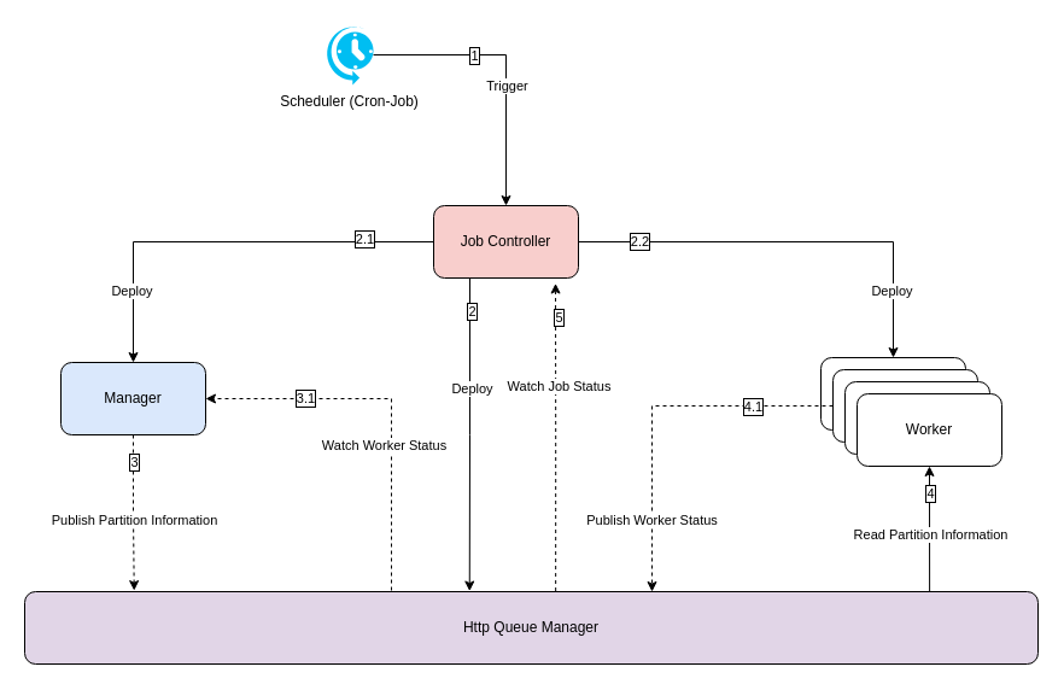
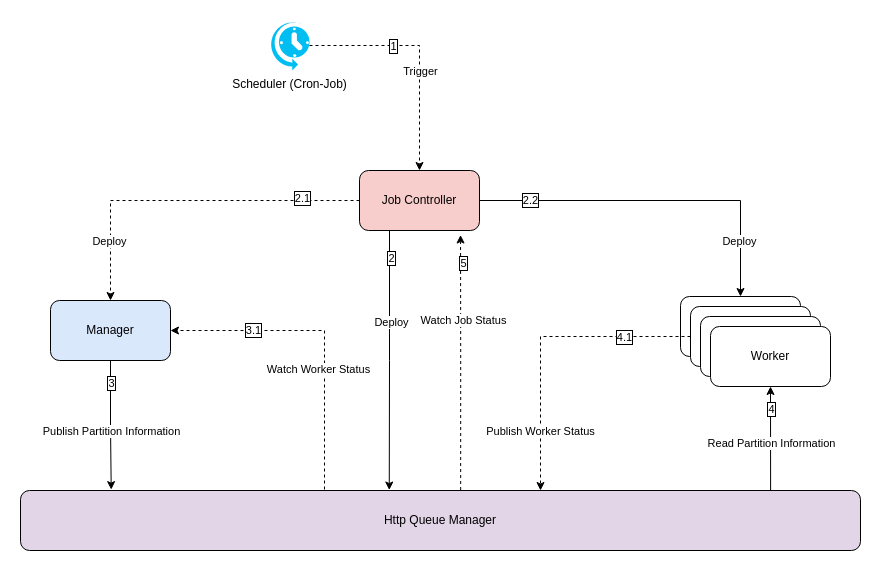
  <mxCell id="0" />
  <mxCell id="1" parent="0" />
- <mxCell id="2" style="edgeStyle=orthogonalEdgeStyle;rounded=0;orthogonalLoop=1;jettySize=auto;html=1;entryX=0.108;entryY=-0.015;entryDx=0;entryDy=0;exitX=0.5;exitY=1;exitDx=0;exitDy=0;entryPerimeter=0;dashed=1;" edge="1" parent="1" source="5" target="13"><mxGeometry relative="1" as="geometry" /></mxCell>
+ <mxCell id="2" style="edgeStyle=orthogonalEdgeStyle;rounded=0;orthogonalLoop=1;jettySize=auto;html=1;entryX=0.108;entryY=-0.015;entryDx=0;entryDy=0;exitX=0.5;exitY=1;exitDx=0;exitDy=0;entryPerimeter=0;" edge="1" parent="1" source="5" target="13"><mxGeometry relative="1" as="geometry" /></mxCell>
  <mxCell id="3" value="Publish Partition Information" style="edgeLabel;html=1;align=center;verticalAlign=middle;resizable=0;points=[];" vertex="1" connectable="0" parent="2"><mxGeometry x="-0.326" y="-2" relative="1" as="geometry"><mxPoint x="2" y="26" as="offset" /></mxGeometry></mxCell>
  <mxCell id="4" value="3" style="edgeLabel;html=1;align=center;verticalAlign=middle;resizable=0;points=[];labelBorderColor=#000000;" vertex="1" connectable="0" parent="2"><mxGeometry x="-0.664" relative="1" as="geometry"><mxPoint as="offset" /></mxGeometry></mxCell>
  <mxCell id="5" value="Manager" style="rounded=1;whiteSpace=wrap;html=1;fillColor=#dae8fc;" vertex="1" parent="1"><mxGeometry x="50" y="300" width="120" height="60" as="geometry" /></mxCell>
  <mxCell id="6" value="Worker" style="rounded=1;whiteSpace=wrap;html=1;" vertex="1" parent="1"><mxGeometry x="680" y="296" width="120" height="60" as="geometry" /></mxCell>
  <mxCell id="7" style="edgeStyle=orthogonalEdgeStyle;rounded=0;orthogonalLoop=1;jettySize=auto;html=1;entryX=1;entryY=0.5;entryDx=0;entryDy=0;dashed=1;" edge="1" parent="1" target="5"><mxGeometry relative="1" as="geometry"><mxPoint x="324" y="489" as="sourcePoint" /><Array as="points"><mxPoint x="324" y="489" /><mxPoint x="324" y="330" /></Array></mxGeometry></mxCell>
  <mxCell id="8" value="Watch Worker Status" style="edgeLabel;html=1;align=center;verticalAlign=middle;resizable=0;points=[];" vertex="1" connectable="0" parent="7"><mxGeometry x="-0.048" y="-1" relative="1" as="geometry"><mxPoint x="-8" y="28" as="offset" /></mxGeometry></mxCell>
  <mxCell id="9" value="3.1" style="edgeLabel;html=1;align=center;verticalAlign=middle;resizable=0;points=[];labelBorderColor=#000000;" vertex="1" connectable="0" parent="7"><mxGeometry x="0.477" y="-1" relative="1" as="geometry"><mxPoint as="offset" /></mxGeometry></mxCell>
  <mxCell id="10" style="edgeStyle=orthogonalEdgeStyle;rounded=0;orthogonalLoop=1;jettySize=auto;html=1;entryX=0.842;entryY=1.075;entryDx=0;entryDy=0;entryPerimeter=0;dashed=1;startArrow=none;startFill=0;endArrow=classic;endFill=1;exitX=0.524;exitY=-0.008;exitDx=0;exitDy=0;exitPerimeter=0;" edge="1" parent="1" source="13" target="23"><mxGeometry relative="1" as="geometry" /></mxCell>
  <mxCell id="11" value="Watch Job Status" style="edgeLabel;html=1;align=center;verticalAlign=middle;resizable=0;points=[];" vertex="1" connectable="0" parent="10"><mxGeometry x="0.337" y="-2" relative="1" as="geometry"><mxPoint y="1" as="offset" /></mxGeometry></mxCell>
  <mxCell id="12" value="5" style="edgeLabel;html=1;align=center;verticalAlign=middle;resizable=0;points=[];labelBorderColor=#000000;" vertex="1" connectable="0" parent="10"><mxGeometry x="0.785" y="-2" relative="1" as="geometry"><mxPoint y="1" as="offset" /></mxGeometry></mxCell>
  <mxCell id="13" value="Http Queue Manager" style="rounded=1;whiteSpace=wrap;html=1;fillColor=#e1d5e7;" vertex="1" parent="1"><mxGeometry x="20" y="490" width="840" height="60" as="geometry" /></mxCell>
- <mxCell id="14" style="edgeStyle=orthogonalEdgeStyle;rounded=0;orthogonalLoop=1;jettySize=auto;html=1;entryX=0.5;entryY=0;entryDx=0;entryDy=0;" edge="1" parent="1" source="23" target="5"><mxGeometry relative="1" as="geometry" /></mxCell>
+ <mxCell id="14" style="edgeStyle=orthogonalEdgeStyle;rounded=0;orthogonalLoop=1;jettySize=auto;html=1;entryX=0.5;entryY=0;entryDx=0;entryDy=0;dashed=1;" edge="1" parent="1" source="23" target="5"><mxGeometry relative="1" as="geometry" /></mxCell>
  <mxCell id="15" value="Deploy" style="edgeLabel;html=1;align=center;verticalAlign=middle;resizable=0;points=[];" vertex="1" connectable="0" parent="14"><mxGeometry x="0.251" relative="1" as="geometry"><mxPoint x="-33" y="40" as="offset" /></mxGeometry></mxCell>
  <mxCell id="16" value="2.1" style="edgeLabel;html=1;align=center;verticalAlign=middle;resizable=0;points=[];labelBorderColor=#000000;" vertex="1" connectable="0" parent="14"><mxGeometry x="-0.669" y="-3" relative="1" as="geometry"><mxPoint as="offset" /></mxGeometry></mxCell>
  <mxCell id="17" style="edgeStyle=orthogonalEdgeStyle;rounded=0;orthogonalLoop=1;jettySize=auto;html=1;entryX=0.5;entryY=0;entryDx=0;entryDy=0;" edge="1" parent="1" source="23" target="6"><mxGeometry relative="1" as="geometry" /></mxCell>
  <mxCell id="18" value="Deploy" style="edgeLabel;html=1;align=center;verticalAlign=middle;resizable=0;points=[];" vertex="1" connectable="0" parent="17"><mxGeometry x="0.386" y="1" relative="1" as="geometry"><mxPoint x="12" y="41" as="offset" /></mxGeometry></mxCell>
  <mxCell id="19" value="2.2" style="edgeLabel;html=1;align=center;verticalAlign=middle;resizable=0;points=[];labelBorderColor=#000000;" vertex="1" connectable="0" parent="17"><mxGeometry x="-0.719" y="1" relative="1" as="geometry"><mxPoint as="offset" /></mxGeometry></mxCell>
  <mxCell id="20" style="edgeStyle=orthogonalEdgeStyle;rounded=0;orthogonalLoop=1;jettySize=auto;html=1;entryX=0.439;entryY=-0.008;entryDx=0;entryDy=0;entryPerimeter=0;exitX=0.25;exitY=1;exitDx=0;exitDy=0;" edge="1" parent="1" source="23" target="13"><mxGeometry relative="1" as="geometry" /></mxCell>
  <mxCell id="21" value="Deploy" style="edgeLabel;html=1;align=center;verticalAlign=middle;resizable=0;points=[];" vertex="1" connectable="0" parent="20"><mxGeometry x="-0.3" y="1" relative="1" as="geometry"><mxPoint as="offset" /></mxGeometry></mxCell>
  <mxCell id="22" value="2" style="edgeLabel;html=1;align=center;verticalAlign=middle;resizable=0;points=[];labelBorderColor=#000000;" vertex="1" connectable="0" parent="20"><mxGeometry x="-0.792" y="1" relative="1" as="geometry"><mxPoint as="offset" /></mxGeometry></mxCell>
  <mxCell id="23" value="Job Controller" style="rounded=1;whiteSpace=wrap;html=1;fillColor=#f8cecc;" vertex="1" parent="1"><mxGeometry x="359" y="170" width="120" height="60" as="geometry" /></mxCell>
  <mxCell id="24" style="edgeStyle=orthogonalEdgeStyle;rounded=0;orthogonalLoop=1;jettySize=auto;html=1;exitX=0;exitY=0.5;exitDx=0;exitDy=0;dashed=1;" edge="1" parent="1" source="27"><mxGeometry relative="1" as="geometry"><mxPoint x="540" y="490" as="targetPoint" /><Array as="points"><mxPoint x="540" y="336" /><mxPoint x="540" y="490" /></Array></mxGeometry></mxCell>
  <mxCell id="25" value="Publish Worker Status" style="edgeLabel;html=1;align=center;verticalAlign=middle;resizable=0;points=[];" vertex="1" connectable="0" parent="24"><mxGeometry x="-0.319" y="-1" relative="1" as="geometry"><mxPoint x="-47" y="95" as="offset" /></mxGeometry></mxCell>
  <mxCell id="26" value="4.1" style="edgeLabel;html=1;align=center;verticalAlign=middle;resizable=0;points=[];labelBorderColor=#000000;" vertex="1" connectable="0" parent="24"><mxGeometry x="-0.557" relative="1" as="geometry"><mxPoint as="offset" /></mxGeometry></mxCell>
  <mxCell id="27" value="Worker" style="rounded=1;whiteSpace=wrap;html=1;" vertex="1" parent="1"><mxGeometry x="690" y="306" width="120" height="60" as="geometry" /></mxCell>
  <mxCell id="28" value="Worker" style="rounded=1;whiteSpace=wrap;html=1;" vertex="1" parent="1"><mxGeometry x="700" y="316" width="120" height="60" as="geometry" /></mxCell>
  <mxCell id="29" value="Worker" style="rounded=1;whiteSpace=wrap;html=1;" vertex="1" parent="1"><mxGeometry x="710" y="326" width="120" height="60" as="geometry" /></mxCell>
- <mxCell id="30" style="edgeStyle=orthogonalEdgeStyle;rounded=0;orthogonalLoop=1;jettySize=auto;html=1;startArrow=none;startFill=0;endArrow=classic;endFill=1;" edge="1" parent="1" source="33" target="23"><mxGeometry relative="1" as="geometry" /></mxCell>
+ <mxCell id="30" style="edgeStyle=orthogonalEdgeStyle;rounded=0;orthogonalLoop=1;jettySize=auto;html=1;startArrow=none;startFill=0;endArrow=classic;endFill=1;dashed=1;" edge="1" parent="1" source="33" target="23"><mxGeometry relative="1" as="geometry" /></mxCell>
  <mxCell id="31" value="Trigger" style="edgeLabel;html=1;align=center;verticalAlign=middle;resizable=0;points=[];" vertex="1" connectable="0" parent="30"><mxGeometry x="0.147" relative="1" as="geometry"><mxPoint as="offset" /></mxGeometry></mxCell>
  <mxCell id="32" value="1" style="edgeLabel;html=1;align=center;verticalAlign=middle;resizable=0;points=[];labelBorderColor=#000000;" vertex="1" connectable="0" parent="30"><mxGeometry x="-0.294" relative="1" as="geometry"><mxPoint as="offset" /></mxGeometry></mxCell>
  <mxCell id="33" value="Scheduler (Cron-Job)" style="verticalLabelPosition=bottom;html=1;verticalAlign=top;align=center;strokeColor=none;fillColor=#00BEF2;shape=mxgraph.azure.scheduler;pointerEvents=1;" vertex="1" parent="1"><mxGeometry x="269" y="20" width="40" height="50" as="geometry" /></mxCell>
  <mxCell id="34" value="" style="endArrow=classic;html=1;exitX=0.893;exitY=0;exitDx=0;exitDy=0;exitPerimeter=0;entryX=0.5;entryY=1;entryDx=0;entryDy=0;" edge="1" parent="1" source="13" target="29"><mxGeometry width="50" height="50" relative="1" as="geometry"><mxPoint x="740" y="440" as="sourcePoint" /><mxPoint x="790" y="390" as="targetPoint" /></mxGeometry></mxCell>
  <mxCell id="35" value="Read Partition Information" style="edgeLabel;html=1;align=center;verticalAlign=middle;resizable=0;points=[];" vertex="1" connectable="0" parent="34"><mxGeometry x="-0.076" relative="1" as="geometry"><mxPoint as="offset" /></mxGeometry></mxCell>
  <mxCell id="36" value="4" style="edgeLabel;html=1;align=center;verticalAlign=middle;resizable=0;points=[];labelBorderColor=#000000;" vertex="1" connectable="0" parent="34"><mxGeometry x="0.579" relative="1" as="geometry"><mxPoint as="offset" /></mxGeometry></mxCell>
